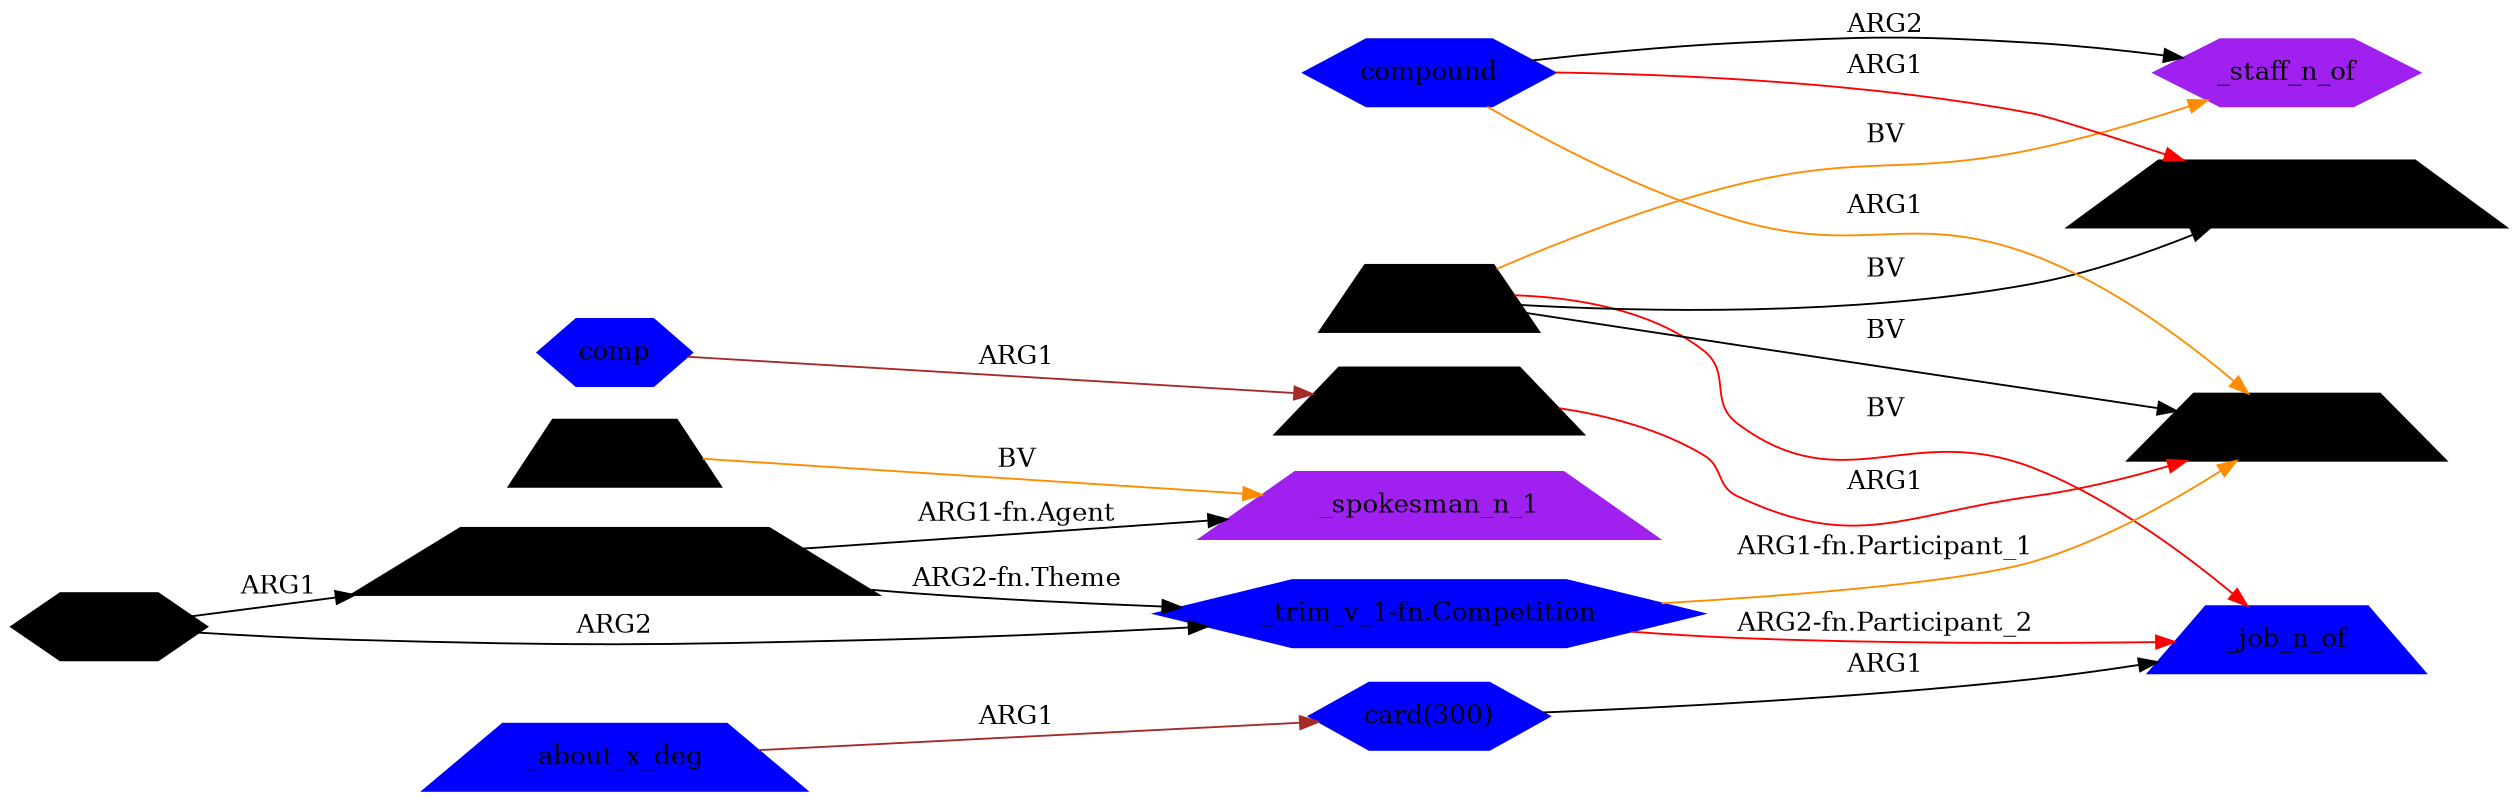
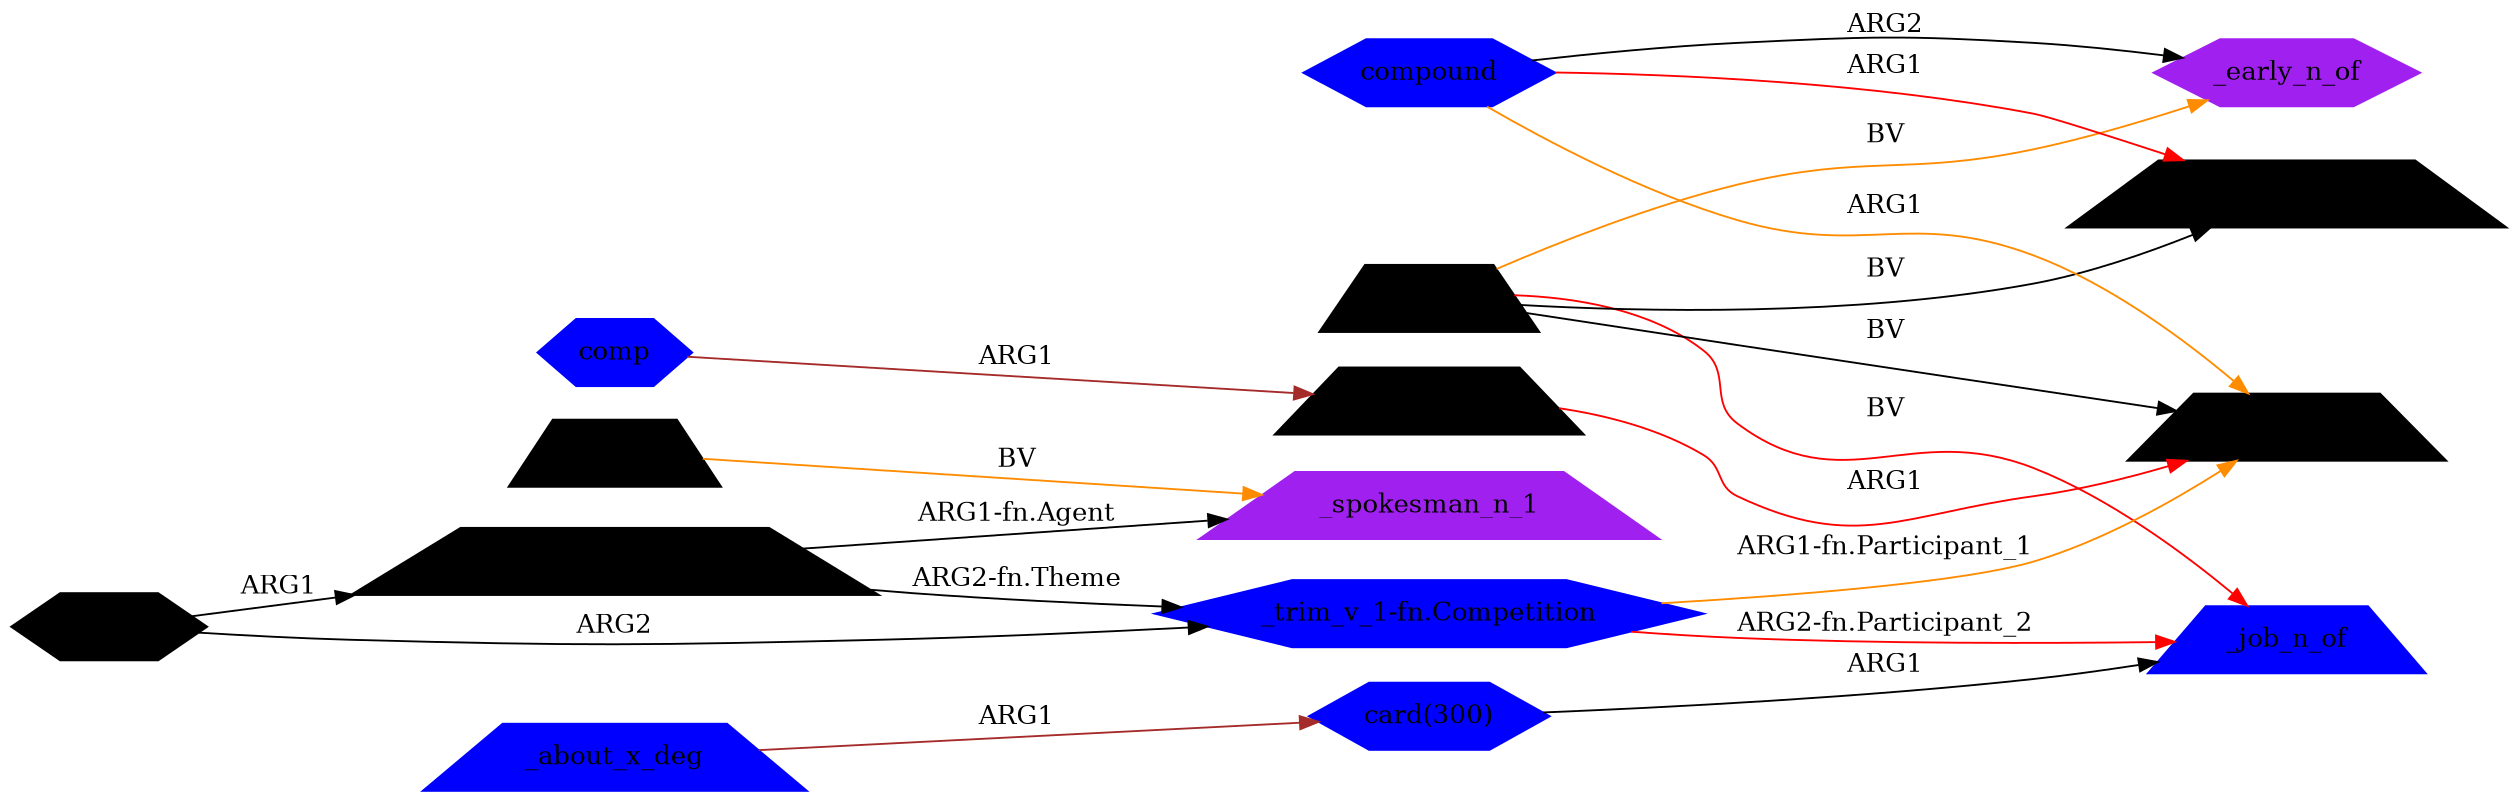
  digraph {
    rankdir=LR
    node [shape=trapezium style=filled color=black]
    edge [color=black]
    udef_q
    _job_n_of [color=blue]
    _reduction_n_of
-   _staff_n_of [shape=hexagon color=purple]
+   _staff_n_of [shape=hexagon color=purple label=_early_n_of]
    _move_n_1
    compound [shape=hexagon color=blue]
    comp [shape=hexagon color=blue]
    _early_a_1
    "_say_v_to-fn.Taking"
    _spokesman_n_1 [color=purple]
    "_trim_v_1-fn.Competition" [shape=hexagon color=blue]
    focus_d [shape=hexagon]
    _the_q
    "card(300)" [shape=hexagon color=blue]
    _about_x_deg [color=blue]
    udef_q -> _job_n_of [label=BV color=red]
    udef_q -> _reduction_n_of [label=BV]
    udef_q -> _staff_n_of [label=BV color=darkorange]
    udef_q -> _move_n_1 [label=BV]
    compound -> _reduction_n_of [label=ARG1 color=red]
    compound -> _staff_n_of [label=ARG2]
    compound -> _move_n_1 [label=ARG1 color=darkorange]
    comp -> _early_a_1 [label=ARG1 color=brown]
    _early_a_1 -> _move_n_1 [label=ARG1 color=red]
    "_say_v_to-fn.Taking" -> _spokesman_n_1 [label="ARG1-fn.Agent"]
    "_say_v_to-fn.Taking" -> "_trim_v_1-fn.Competition" [label="ARG2-fn.Theme"]
    "_trim_v_1-fn.Competition" -> _job_n_of [label="ARG2-fn.Participant_2" color=red]
    "_trim_v_1-fn.Competition" -> _move_n_1 [label="ARG1-fn.Participant_1" color=darkorange]
    focus_d -> "_say_v_to-fn.Taking" [label=ARG1]
    focus_d -> "_trim_v_1-fn.Competition" [label=ARG2]
    _the_q -> _spokesman_n_1 [label=BV color=darkorange]
    "card(300)" -> _job_n_of [label=ARG1]
    _about_x_deg -> "card(300)" [label=ARG1 color=brown]
  }
